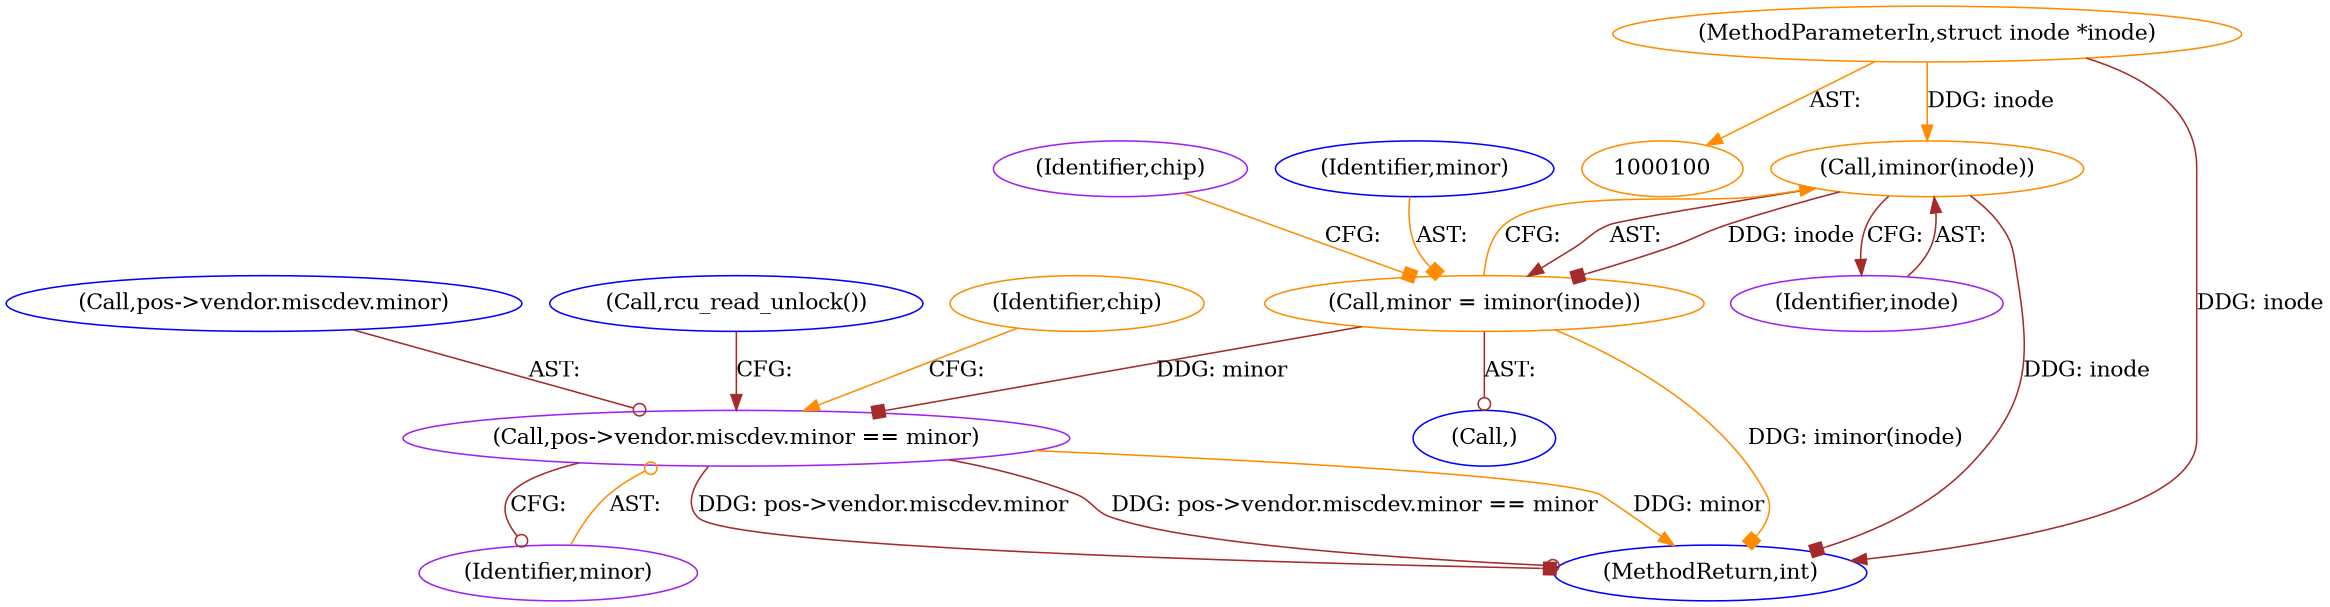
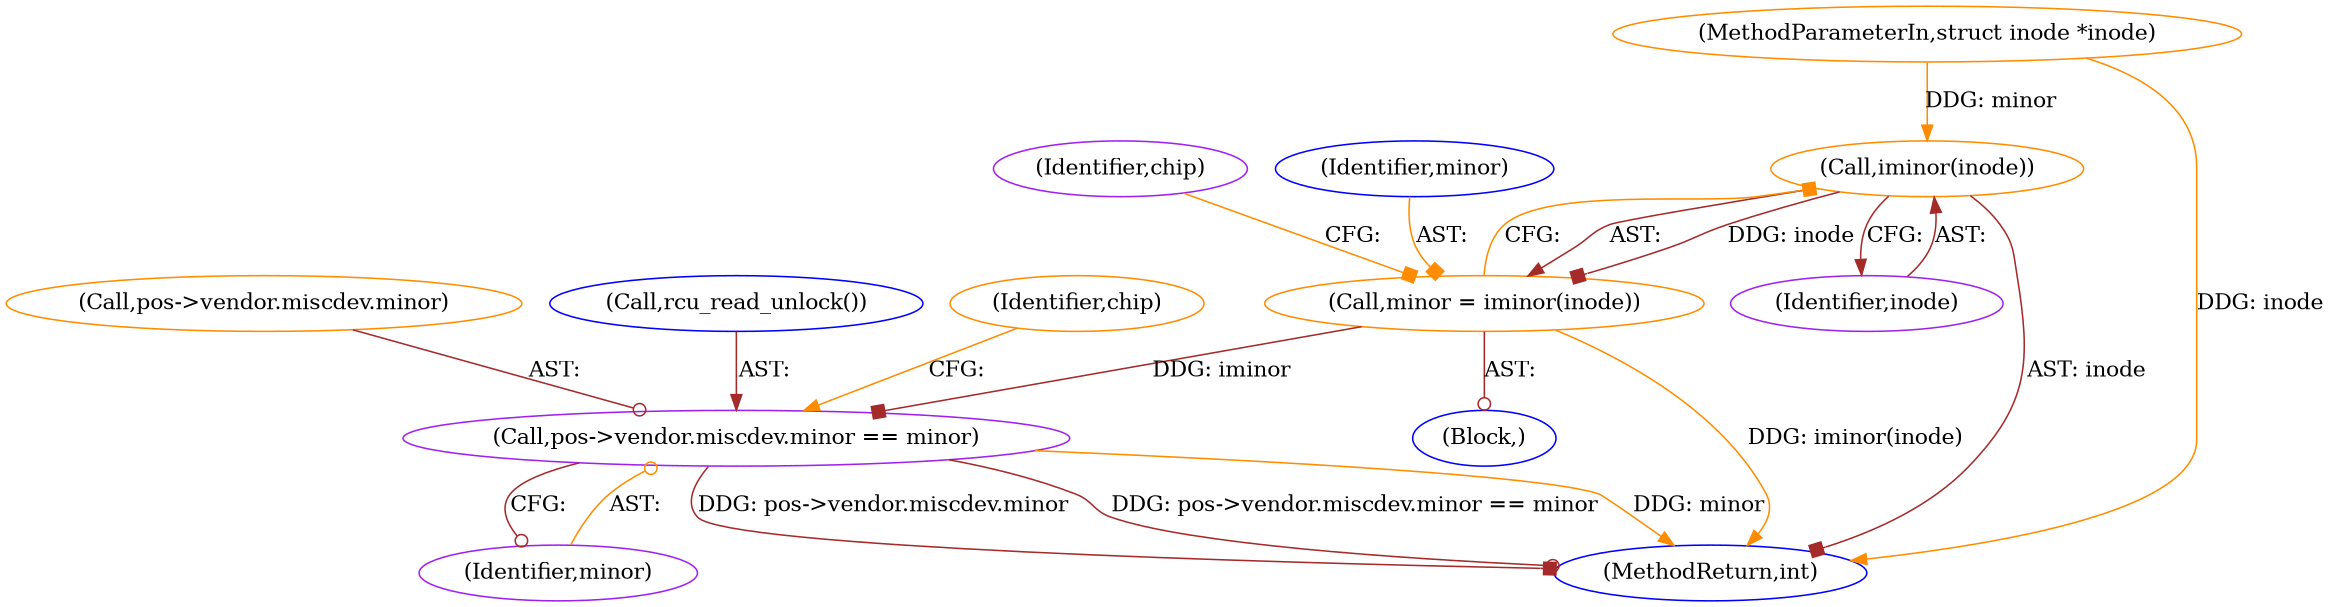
  digraph {
    node [color=darkorange]
    edge [arrowhead=normal color=brown]
    n1 [label="(Call,iminor(inode))"]
    n2 [label="(Call,minor = iminor(inode))"]
    n3 [color=purple label="(Identifier,inode)"]
    n4 [color=blue label="(MethodReturn,int)"]
    n5 [color=purple label="(Call,pos->vendor.miscdev.minor == minor)"]
-   n6 [color=blue label="(Call,)"]
+   n6 [color=blue label="(Block,)"]
    n7 [label="(MethodParameterIn,struct inode *inode)"]
-   1000100
    n9 [color=purple label="(Identifier,minor)"]
    n10 [label="(Identifier,chip)"]
    n11 [color=purple label="(Identifier,chip)"]
-   n12 [color=blue label="(Call,pos->vendor.miscdev.minor)"]
+   n12 [label="(Call,pos->vendor.miscdev.minor)"]
    n13 [color=blue label="(Identifier,minor)"]
    n14 [color=blue label="(Call,rcu_read_unlock())"]
    n1 -> n2 [label="AST: "]
    n1 -> n2 [arrowhead=box label="DDG: inode"]
    n1 -> n3 [label="CFG: "]
-   n1 -> n4 [arrowhead=box label="DDG: inode"]
-   n2 -> n1 [color=darkorange label="CFG: "]
-   n2 -> n4 [arrowhead=box color=darkorange label="DDG: iminor(inode)"]
-   n2 -> n5 [arrowhead=box label="DDG: minor"]
+   n1 -> n4 [arrowhead=box label="AST: inode"]
+   n2 -> n1 [arrowhead=box color=darkorange label="CFG: "]
+   n2 -> n4 [color=darkorange label="DDG: iminor(inode)"]
+   n2 -> n5 [arrowhead=box label="DDG: iminor"]
    n2 -> n6 [arrowhead=odot label="AST: "]
    n3 -> n1 [label="AST: "]
    n5 -> n4 [arrowhead=odot label="DDG: pos->vendor.miscdev.minor == minor"]
    n5 -> n4 [color=darkorange label="DDG: minor"]
    n5 -> n4 [arrowhead=box label="DDG: pos->vendor.miscdev.minor"]
    n5 -> n9 [arrowhead=odot label="CFG: "]
-   n7 -> n1 [color=darkorange label="DDG: inode"]
-   n7 -> n4 [label="DDG: inode"]
-   n7 -> 1000100 [color=darkorange label="AST: "]
+   n7 -> n1 [color=darkorange label="DDG: minor"]
+   n7 -> n4 [color=darkorange label="DDG: inode"]
    n9 -> n5 [arrowhead=odot color=darkorange label="AST: "]
    n10 -> n5 [color=darkorange label="CFG: "]
    n11 -> n2 [arrowhead=box color=darkorange label="CFG: "]
    n12 -> n5 [arrowhead=odot label="AST: "]
    n13 -> n2 [arrowhead=box color=darkorange label="AST: "]
-   n14 -> n5 [label="CFG: "]
+   n14 -> n5 [label="AST: "]
  }
